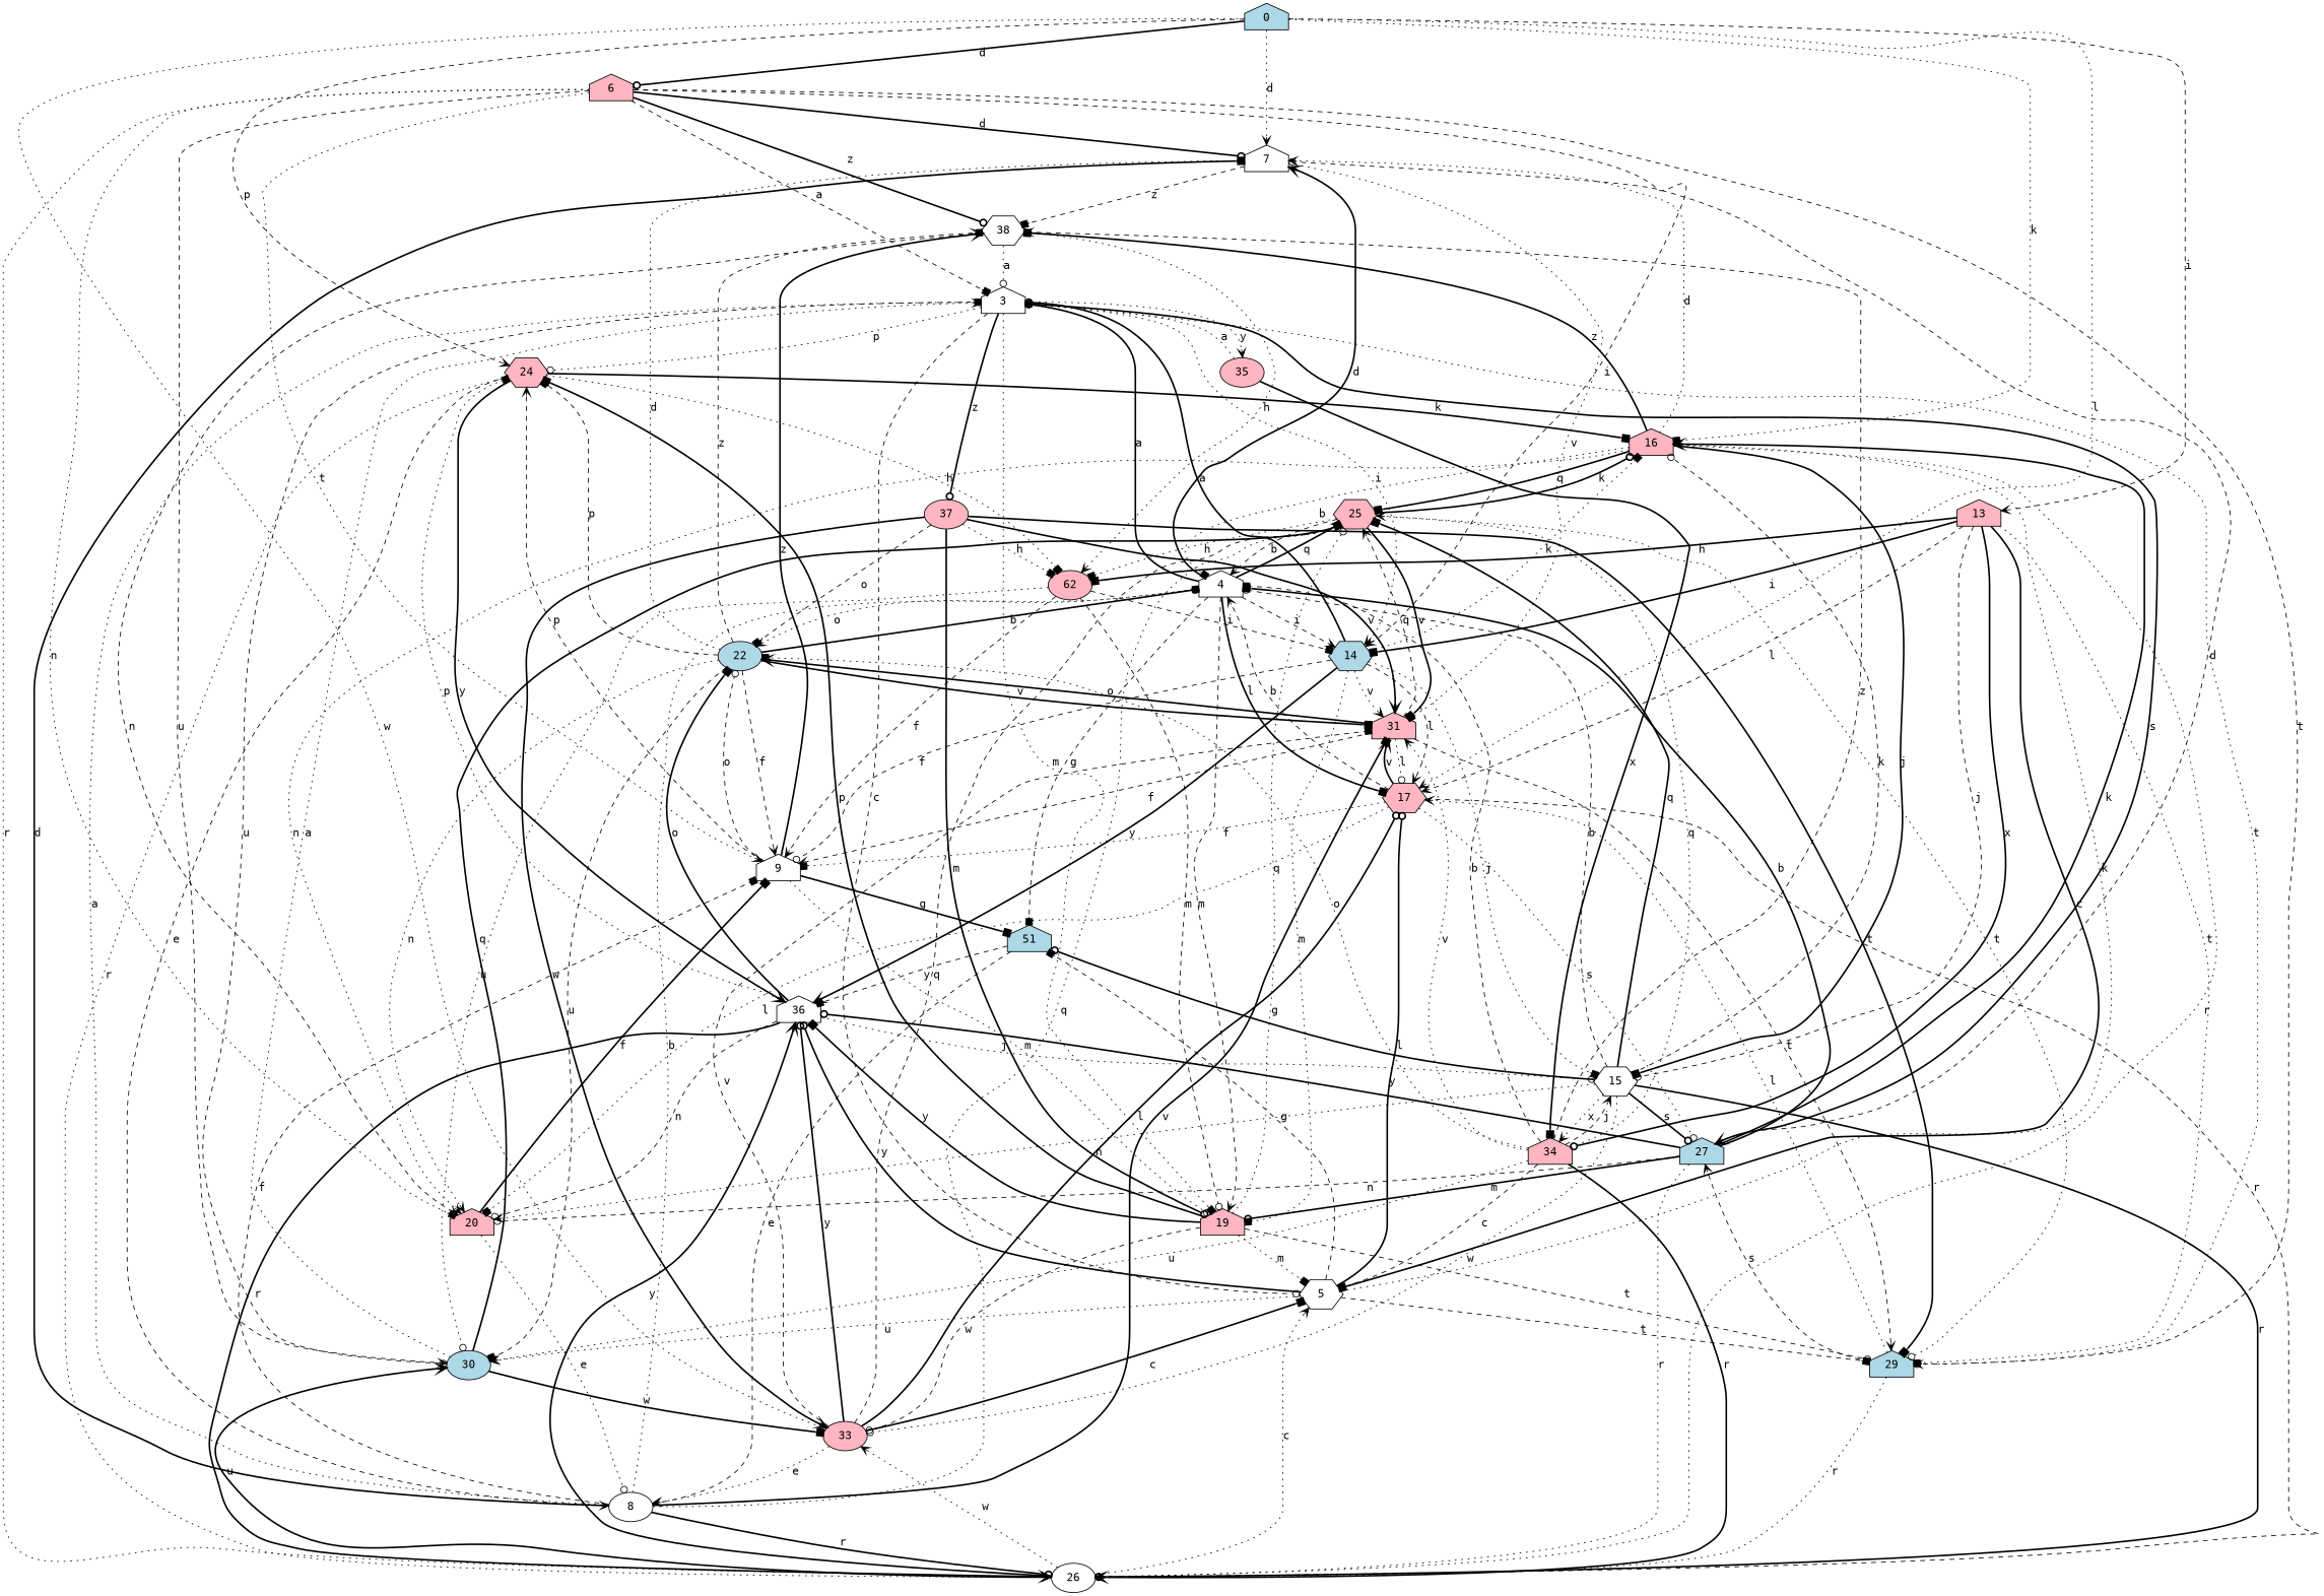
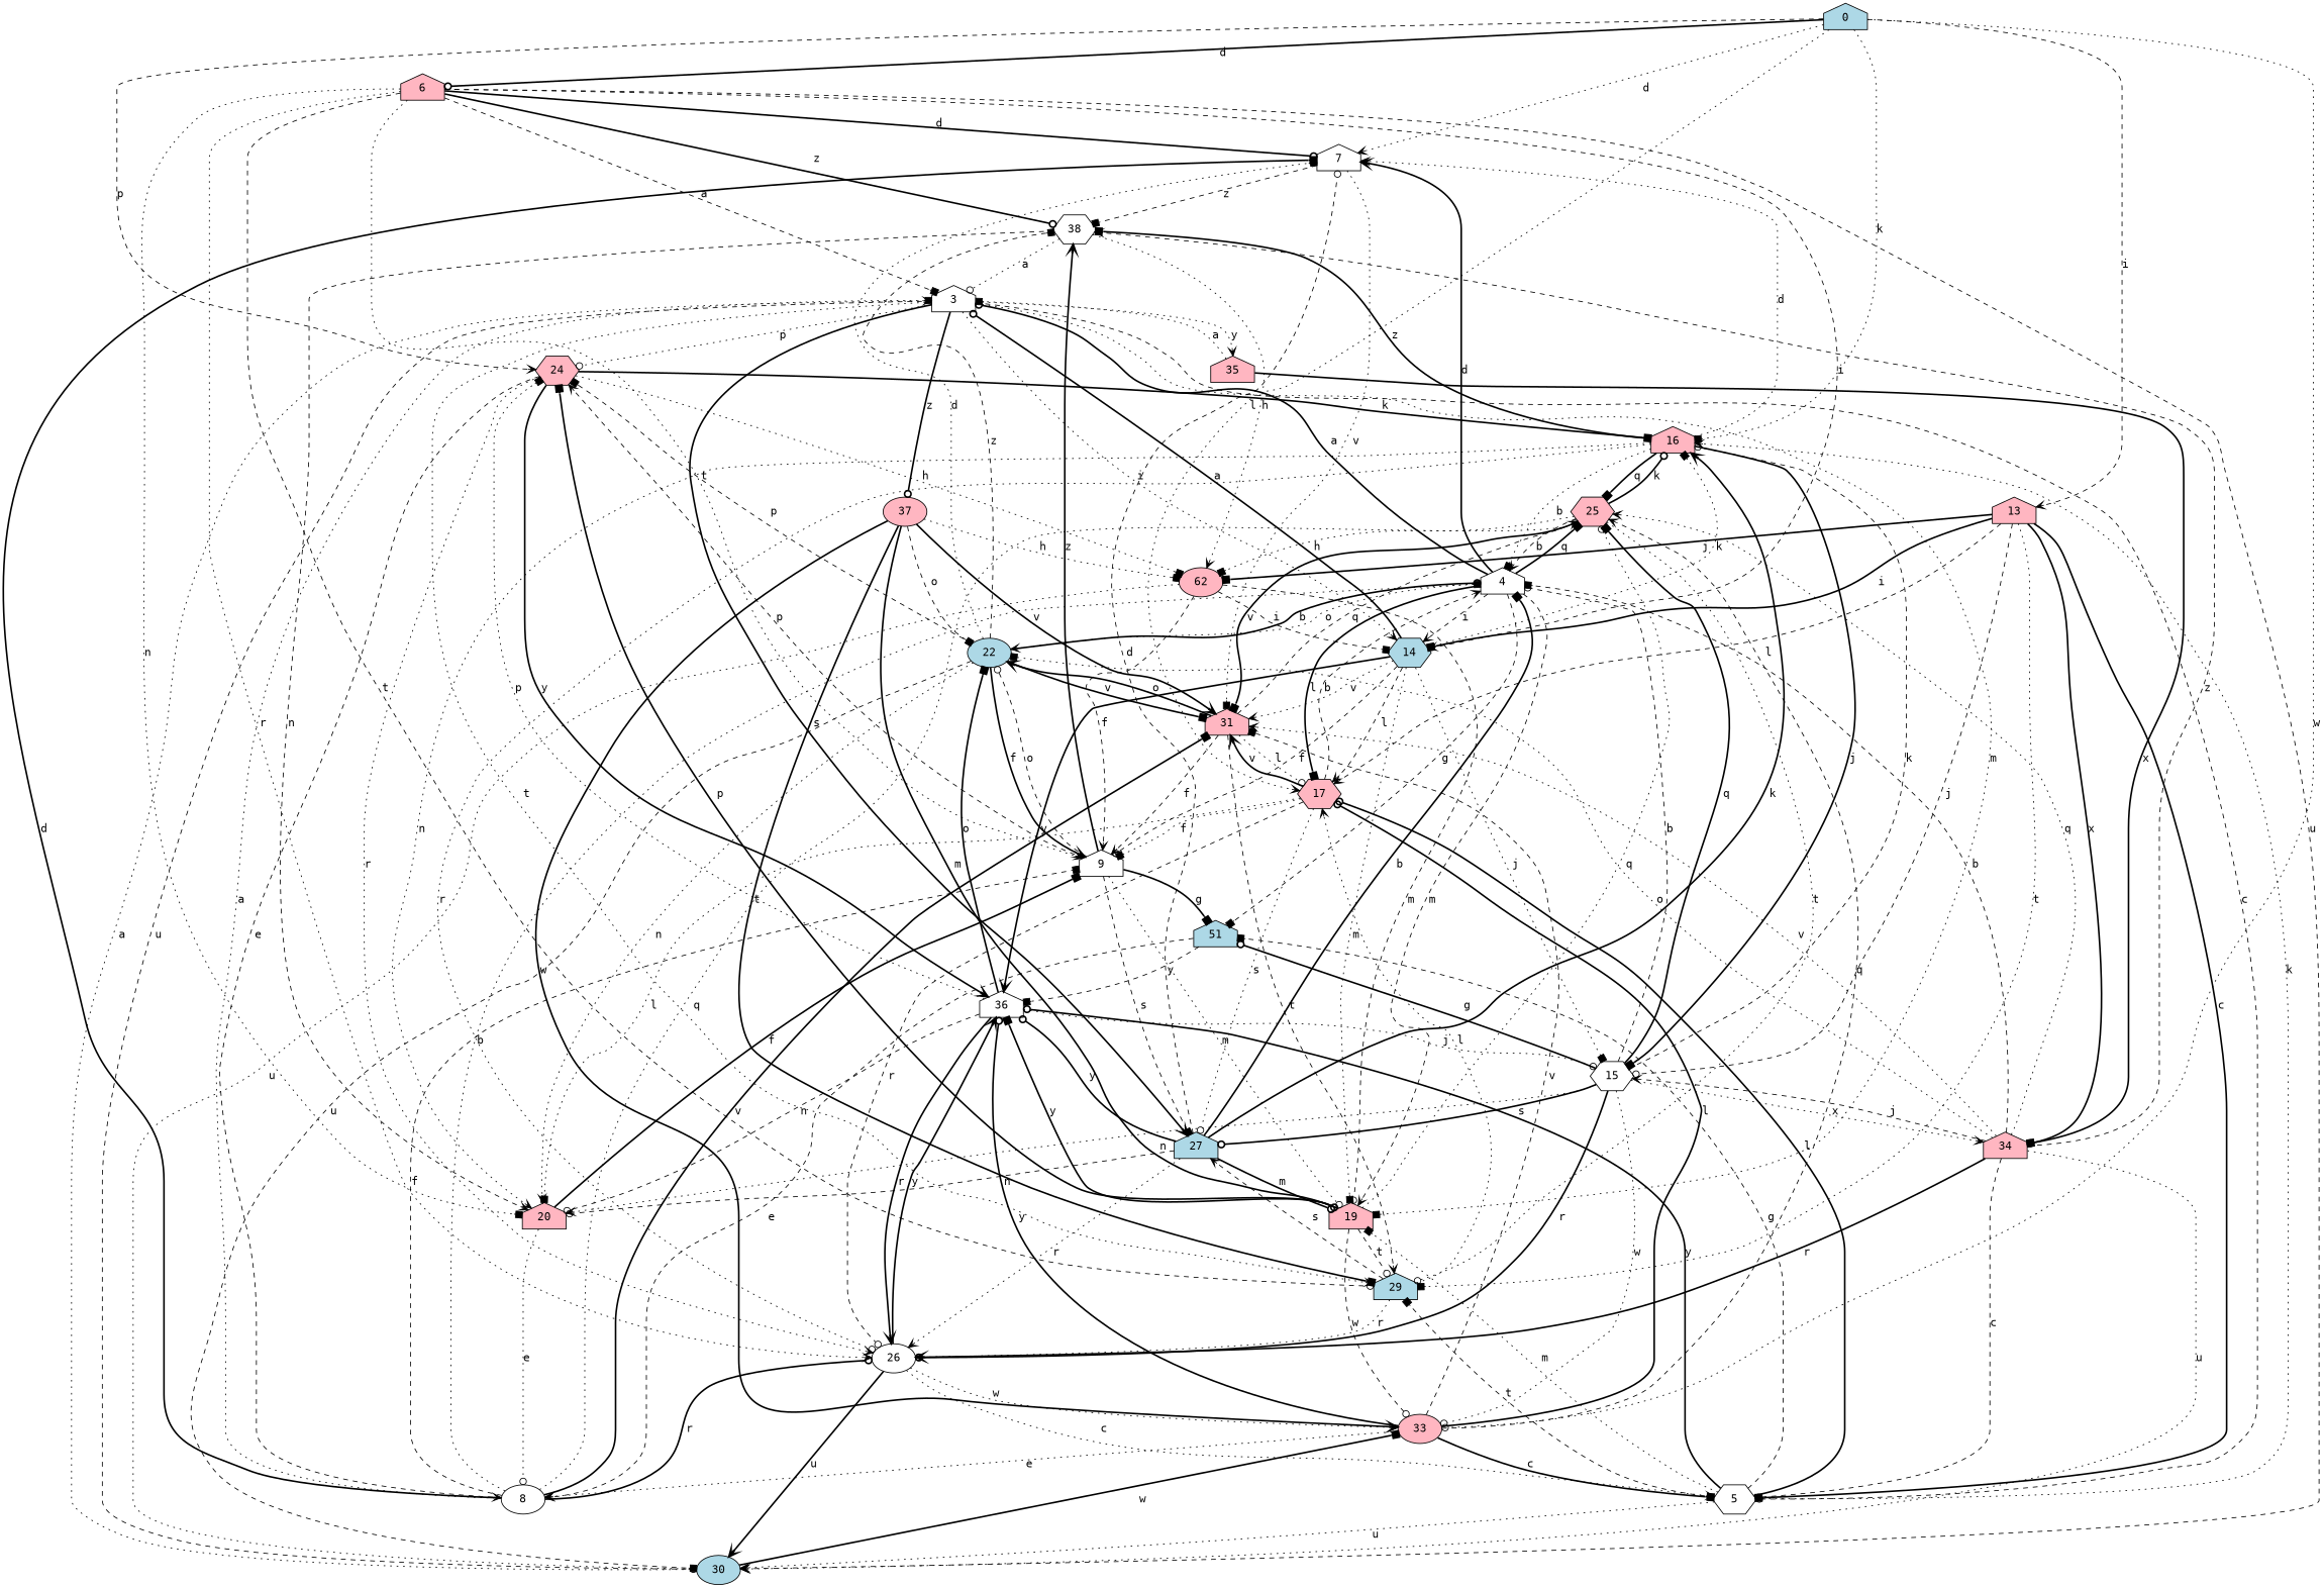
  strict digraph {
    fontname="DejaVu Sans Mono"
    node [fillcolor=lightpink fontname="DejaVu Sans Mono" shape=house style=filled]
    edge [arrowhead=vee fontname="DejaVu Sans Mono" style=dotted]
    0 [fillcolor=lightblue]
    6
    7 [fillcolor=white]
    13
    16
    17 [shape=hexagon]
    24 [shape=hexagon]
    33 [shape=ellipse]
    n9 [fillcolor=white label=3]
    14 [fillcolor=lightblue shape=hexagon]
    29 [fillcolor=lightblue]
    30 [fillcolor=lightblue shape=ellipse]
    9 [fillcolor=white]
    20
    26 [fillcolor=white shape=ellipse]
    38 [fillcolor=white shape=hexagon]
    31
    5 [fillcolor=white shape=hexagon]
    n19 [label=62 shape=ellipse]
    15 [fillcolor=white shape=hexagon]
    34
    4 [fillcolor=white]
    25 [shape=hexagon]
    27 [fillcolor=lightblue]
    36 [fillcolor=white]
    8 [fillcolor=white shape=ellipse]
    19
-   35 [shape=ellipse]
+   35
    37 [shape=ellipse]
    n30 [fillcolor=lightblue label=51]
    22 [fillcolor=lightblue shape=ellipse]
    0 -> 6 [arrowhead=odot label=d style=bold]
    0 -> 7 [label=d]
    0 -> 13 [label=i style=dashed]
    0 -> 16 [arrowhead=box label=k]
    0 -> 17 [label=l]
    0 -> 24 [label=p style=dashed]
    0 -> 33 [arrowhead=odot label=w]
    6 -> 7 [arrowhead=odot label=d style=bold]
    6 -> n9 [arrowhead=box label=a style=dashed]
    6 -> 14 [label=i style=dashed]
    6 -> 29 [arrowhead=odot label=t style=dashed]
    6 -> 30 [label=u style=dashed]
    6 -> 9 [label=t]
    6 -> 20 [arrowhead=box label=n]
    6 -> 26 [label=r]
    6 -> 38 [arrowhead=odot label=z style=bold]
    7 -> 38 [arrowhead=box label=z style=dashed]
    7 -> 31 [arrowhead=box label=v]
    13 -> 17 [label=l style=dashed]
    13 -> 14 [arrowhead=box label=i style=bold]
    13 -> 29 [arrowhead=box label=t]
    13 -> 5 [arrowhead=box label=c style=bold]
-   13 -> n19 [arrowhead=box label=h style=bold]
+   13 -> n19 [arrowhead=box label=j style=bold]
    13 -> 15 [arrowhead=odot label=j style=dashed]
    13 -> 34 [arrowhead=odot label=x style=bold]
    16 -> 7 [label=d]
    16 -> 20 [label=n]
    16 -> 26 [arrowhead=odot label=r]
    16 -> 38 [arrowhead=box label=z style=bold]
    16 -> 15 [arrowhead=box label=j style=bold]
    16 -> 4 [arrowhead=box label=b]
    16 -> 25 [arrowhead=box label=q style=bold]
    17 -> 9 [arrowhead=box label=f]
    17 -> 20 [arrowhead=box label=l]
    17 -> 26 [arrowhead=odot label=r style=dashed]
    17 -> 31 [label=v style=bold]
    17 -> 4 [label=b style=dashed]
    17 -> 27 [arrowhead=odot label=s]
    24 -> 16 [arrowhead=box label=k style=bold]
    24 -> 26 [label=r]
    24 -> n19 [arrowhead=box label=h]
    24 -> 36 [label=y style=bold]
    24 -> 8 [label=e style=dashed]
    33 -> 17 [arrowhead=odot label=l style=bold]
    33 -> 31 [arrowhead=box label=v style=dashed]
    33 -> 5 [arrowhead=box label=c style=bold]
    33 -> 25 [label=q style=dashed]
    33 -> 36 [arrowhead=odot label=y style=bold]
    33 -> 8 [label=e]
    n9 -> 24 [arrowhead=odot label=p]
    n9 -> 14 [label=i]
    n9 -> 29 [label=t]
    n9 -> 30 [arrowhead=odot label=u style=dashed]
    n9 -> 5 [arrowhead=odot label=c style=dashed]
    n9 -> 27 [label=s style=bold]
    n9 -> 19 [arrowhead=box label=m]
    n9 -> 35 [label=y]
    n9 -> 37 [arrowhead=odot label=z style=bold]
    14 -> 16 [arrowhead=box label=k]
    14 -> 17 [label=l style=dashed]
    14 -> n9 [arrowhead=odot label=a style=bold]
    14 -> 9 [arrowhead=odot label=f style=dashed]
    14 -> 31 [label=v]
    14 -> 15 [arrowhead=box label=j]
    14 -> 36 [label=y style=bold]
    14 -> 19 [arrowhead=box label=m]
    29 -> 17 [label=l]
    29 -> 26 [arrowhead=odot label=r]
    29 -> 27 [label=s style=dashed]
    30 -> 33 [arrowhead=box label=w style=bold]
    30 -> n9 [label=a]
-   30 -> 25 [arrowhead=box label=q style=bold]
    9 -> 24 [label=p style=dashed]
    9 -> 38 [label=z style=bold]
+   9 -> 27 [arrowhead=box label=s style=dashed]
    9 -> 19 [arrowhead=odot label=m]
    9 -> n30 [arrowhead=box label=g style=bold]
    9 -> 22 [arrowhead=odot label=o style=dashed]
    20 -> 9 [arrowhead=box label=f style=bold]
    20 -> 8 [arrowhead=odot label=e]
    26 -> 33 [label=w]
    26 -> 30 [label=u style=bold]
    26 -> 5 [label=c]
    26 -> 36 [label=y style=bold]
    38 -> n9 [arrowhead=odot label=a]
    38 -> 20 [label=n style=dashed]
    38 -> n19 [label=h]
    31 -> 17 [arrowhead=odot label=l]
    31 -> 29 [label=t style=dashed]
    31 -> 9 [label=f style=dashed]
    31 -> 25 [label=q style=dashed]
    31 -> 22 [label=o style=bold]
    5 -> 16 [label=k]
    5 -> 17 [arrowhead=odot label=l style=bold]
    5 -> 29 [arrowhead=box label=t style=dashed]
    5 -> 30 [label=u]
    5 -> 36 [arrowhead=odot label=y style=bold]
-   19 -> 5 [arrowhead=box label=m]
+   5 -> 19 [arrowhead=box label=m]
    5 -> n30 [arrowhead=box label=g style=dashed]
    n19 -> 14 [arrowhead=box label=i style=dashed]
    n19 -> 30 [arrowhead=odot label=u]
    n19 -> 9 [label=f style=dashed]
    n19 -> 19 [arrowhead=odot label=m style=dashed]
    15 -> 16 [arrowhead=odot label=k style=dashed]
    15 -> 33 [arrowhead=odot label=w]
    15 -> 20 [label=n]
    15 -> 26 [arrowhead=odot label=r style=bold]
    15 -> 34 [label=x]
    15 -> 4 [arrowhead=odot label=b style=dashed]
    15 -> 25 [arrowhead=box label=q style=bold]
    15 -> 27 [arrowhead=odot label=s style=bold]
    15 -> n30 [arrowhead=odot label=g style=bold]
    34 -> 30 [label=u]
    34 -> 26 [label=r style=bold]
    34 -> 38 [label=z style=dashed]
    34 -> 31 [label=v]
    34 -> 5 [arrowhead=odot label=c style=dashed]
    34 -> 15 [label=j style=dashed]
    34 -> 4 [arrowhead=box label=b style=dashed]
    34 -> 25 [label=q]
    34 -> 22 [arrowhead=box label=o]
    4 -> 7 [label=d style=bold]
    4 -> 17 [arrowhead=box label=l style=bold]
    4 -> n9 [arrowhead=odot label=a style=bold]
    4 -> 14 [label=i style=dashed]
    4 -> 25 [arrowhead=box label=q style=bold]
    4 -> 19 [label=m style=dashed]
    4 -> n30 [arrowhead=box label=g style=dashed]
    4 -> 22 [label=o]
    25 -> 16 [arrowhead=odot label=k style=bold]
    25 -> 29 [arrowhead=odot label=t]
    25 -> 31 [arrowhead=box label=v style=bold]
    25 -> n19 [arrowhead=box label=h]
    25 -> 4 [label=b style=dashed]
    27 -> 7 [arrowhead=odot label=d style=dashed]
    27 -> 16 [label=k style=bold]
    27 -> 20 [arrowhead=odot label=n style=dashed]
    27 -> 26 [label=r]
    27 -> 4 [arrowhead=box label=b style=bold]
    27 -> 36 [arrowhead=odot label=y style=bold]
    27 -> 19 [arrowhead=odot label=m style=bold]
    36 -> 24 [arrowhead=box label=p]
    36 -> 20 [arrowhead=odot label=n style=dashed]
    36 -> 26 [label=r style=bold]
    36 -> 15 [arrowhead=odot label=j]
    36 -> 22 [arrowhead=box label=o style=bold]
    8 -> 7 [arrowhead=box label=d style=bold]
    8 -> n9 [arrowhead=box label=a]
    8 -> 9 [arrowhead=box label=f style=dashed]
    8 -> 26 [arrowhead=odot label=r style=bold]
    8 -> 31 [arrowhead=box label=v style=bold]
    8 -> 4 [arrowhead=box label=b]
    8 -> 25 [arrowhead=odot label=q]
    19 -> 24 [arrowhead=box label=p style=bold]
    19 -> 33 [arrowhead=odot label=w style=dashed]
    19 -> 29 [arrowhead=odot label=t style=dashed]
    19 -> 25 [arrowhead=odot label=q]
    19 -> 36 [arrowhead=box label=y style=bold]
    35 -> n9 [arrowhead=box label=a]
    35 -> 34 [arrowhead=box label=x style=bold]
    37 -> 33 [label=w style=bold]
    37 -> 29 [arrowhead=box label=t style=bold]
    37 -> 31 [label=v style=bold]
    37 -> n19 [arrowhead=box label=h]
    37 -> 19 [arrowhead=odot label=m style=bold]
    37 -> 22 [arrowhead=box label=o style=dashed]
    n30 -> 36 [arrowhead=box label=y style=dashed]
    n30 -> 8 [label=e style=dashed]
    22 -> 7 [arrowhead=box label=d]
    22 -> 24 [arrowhead=box label=p style=dashed]
    22 -> 30 [arrowhead=box label=u style=dashed]
-   22 -> 9 [label=f style=dashed]
+   22 -> 9 [label=f style=bold]
    22 -> 20 [label=n]
    22 -> 38 [arrowhead=box label=z style=dashed]
    22 -> 31 [arrowhead=box label=v style=bold]
    22 -> 4 [arrowhead=odot label=b style=bold]
  }
